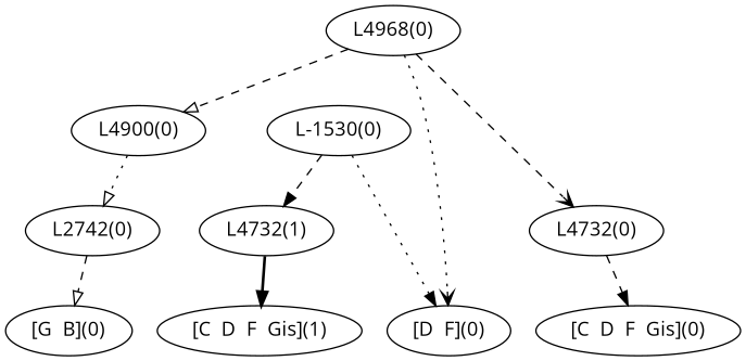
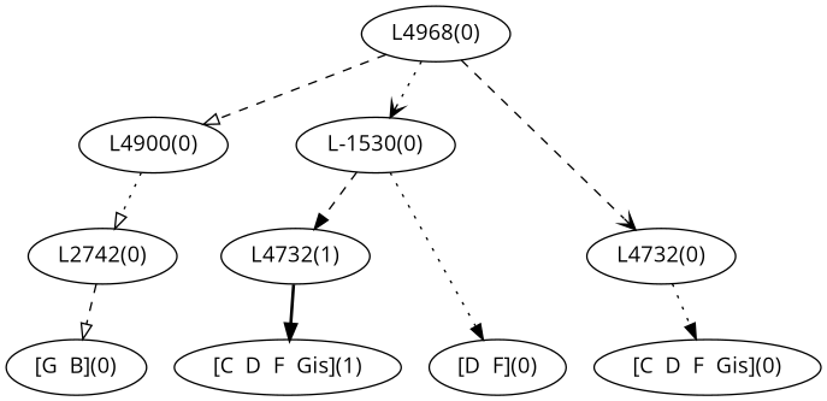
  digraph {
    fontname="Open Sans"
    node [fontname="Open Sans"]
    edge [arrowhead=normal fontname="Open Sans" style=dashed]
    "L4968(0)"
    "L4900(0)"
    "L-1530(0)"
    "L4732(0)"
    n5 [label="L2742(0)"]
    "L4732(1)"
    "[C  D  F  Gis](0)"
    "[G  B](0)"
    "[C  D  F  Gis](1)"
    "[D  F](0)"
    subgraph sub_1 {
      rank=min
      "L4968(0)"
    }
    subgraph sub_2 {
      rank=same
      "L4900(0)"
      "L-1530(0)"
    }
    subgraph sub_3 {
      rank=same
      "L4732(0)"
      n5
      "L4732(1)"
    }
    subgraph sub_4 {
      rank=max
      "[C  D  F  Gis](0)"
      "[G  B](0)"
      "[C  D  F  Gis](1)"
      "[D  F](0)"
    }
    "L4968(0)" -> "L4900(0)" [arrowhead=onormal]
-   "L4968(0)" -> "[D  F](0)" [arrowhead=vee style=dotted]
+   "L4968(0)" -> "L-1530(0)" [arrowhead=vee style=dotted]
    "L4968(0)" -> "L4732(0)" [arrowhead=vee]
    "L4900(0)" -> n5 [arrowhead=onormal style=dotted]
    "L-1530(0)" -> "L4732(1)"
    "L-1530(0)" -> "[D  F](0)" [style=dotted]
-   "L4732(0)" -> "[C  D  F  Gis](0)"
+   "L4732(0)" -> "[C  D  F  Gis](0)" [style=dotted]
    n5 -> "[G  B](0)" [arrowhead=onormal]
    "L4732(1)" -> "[C  D  F  Gis](1)" [style=bold]
  }
